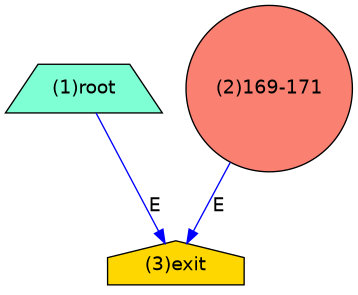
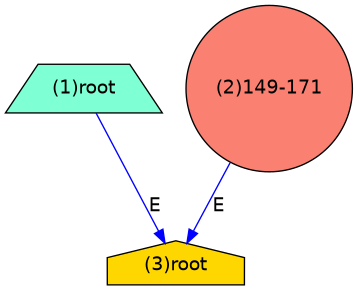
  digraph {
    fontname="DejaVu Sans"
    node [fontname="DejaVu Sans" style=filled]
    edge [color=blue fontname="DejaVu Sans" style=solid]
    n1 [fillcolor=aquamarine label="(1)root" shape=trapezium]
-   n2 [fillcolor=gold label="(3)exit" shape=house]
-   n3 [fillcolor=salmon label="(2)169-171" shape=circle]
+   n2 [fillcolor=gold label="(3)root" shape=house]
+   n3 [fillcolor=salmon label="(2)149-171" shape=circle]
    n1 -> n2 [label=E]
    n3 -> n2 [label=E]
  }
